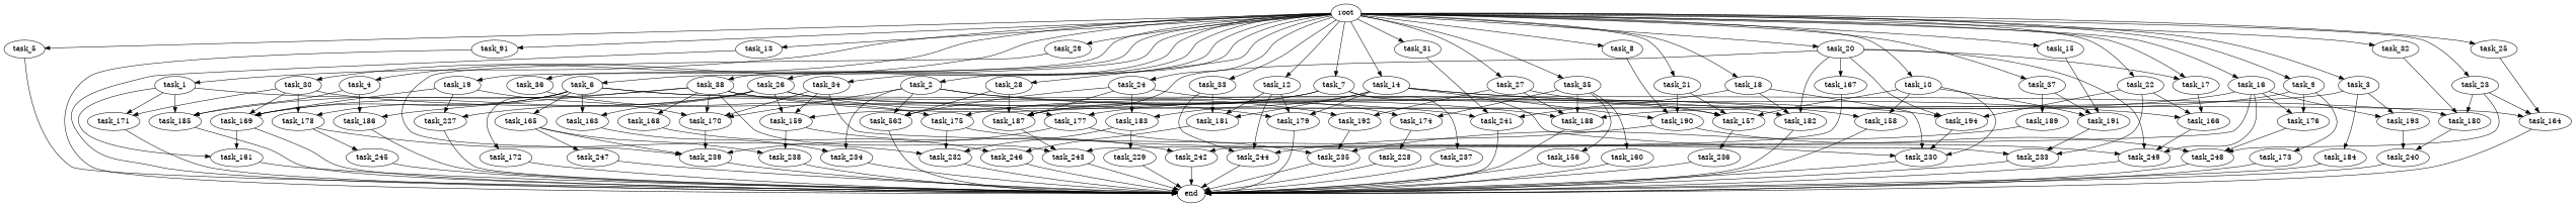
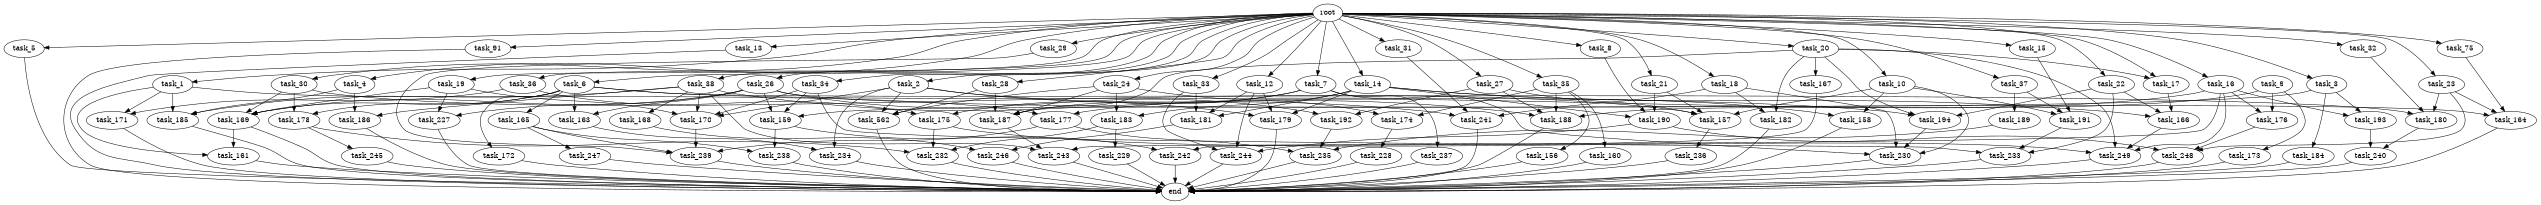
  digraph {
    root
    task_1
    task_2
    task_3
    task_4
    task_5
    task_6
    task_7
    task_8
    task_9
    task_10
    n12 [label=task_91]
    task_12
    task_13
    task_14
    task_15
    task_16
    task_17
    task_18
    task_19
    task_20
    task_21
    task_22
    task_23
    task_24
-   task_25
+   task_25 [label=task_75]
    task_26
    task_27
    task_28
    task_29
    task_30
    task_31
    task_32
    task_33
    task_34
    task_35
    task_36
    task_37
    task_38
    task_161
    task_171
    task_177
    task_185
    n44 [label=task_562]
    task_170
    task_179
    task_188
    task_234
    task_159
    task_184
    task_193
    task_186
    end
    task_163
    task_165
    task_169
    task_172
    task_178
    task_180
    task_194
    task_175
    task_187
    task_230
    task_237
    task_190
    task_173
    task_176
    task_157
    task_158
    task_191
    task_181
    task_244
    task_166
    task_183
    task_243
    task_249
    task_182
    task_241
    task_227
    task_167
    task_233
    task_164
    task_248
    task_174
    task_192
    task_239
    task_156
    task_160
    task_189
    task_168
    task_235
    task_238
    task_242
    task_240
    task_247
    task_232
    task_245
    task_236
    task_246
    task_229
    task_228
    root -> task_1
    root -> task_2
    root -> task_3
    root -> task_4
    root -> task_5
    root -> task_6
    root -> task_7
    root -> task_8
-   root -> task_9
    root -> task_10
    root -> n12
    root -> task_12
    root -> task_13
    root -> task_14
    root -> task_15
    root -> task_16
    root -> task_17
    root -> task_18
    root -> task_19
    root -> task_20
    root -> task_21
    root -> task_22
    root -> task_23
    root -> task_24
    root -> task_25
    root -> task_26
    root -> task_27
    root -> task_28
    root -> task_29
    root -> task_30
    root -> task_31
    root -> task_32
    root -> task_33
    root -> task_34
    root -> task_35
    root -> task_36
    root -> task_37
    root -> task_38
    task_1 -> task_161
    task_1 -> task_171
    task_1 -> task_177
    task_1 -> task_185
    task_2 -> n44
    task_2 -> task_170
    task_2 -> task_179
    task_2 -> task_188
    task_2 -> task_234
    task_3 -> task_159
    task_3 -> task_184
    task_3 -> task_193
    task_4 -> task_185
    task_4 -> task_186
    task_5 -> end
    task_6 -> task_163
    task_6 -> task_165
    task_6 -> task_169
    task_6 -> task_172
    task_6 -> task_178
    task_6 -> task_180
    task_6 -> task_194
    task_7 -> task_175
    task_7 -> task_187
    task_7 -> task_230
    task_7 -> task_237
    task_8 -> task_190
    task_9 -> task_188
    task_9 -> task_173
    task_9 -> task_176
    task_10 -> task_230
    task_10 -> task_157
    task_10 -> task_158
    task_10 -> task_191
    n12 -> end
    task_12 -> task_179
    task_12 -> task_181
    task_12 -> task_244
    task_13 -> end
    task_14 -> task_179
    task_14 -> task_190
    task_14 -> task_158
    task_14 -> task_181
    task_14 -> task_166
    task_14 -> task_183
    task_15 -> task_191
    task_16 -> task_177
    task_16 -> task_193
    task_16 -> task_176
    task_16 -> task_243
    task_16 -> task_249
    task_17 -> task_166
    task_18 -> task_230
    task_18 -> task_182
    task_18 -> task_241
    task_19 -> task_170
    task_19 -> task_169
    task_19 -> task_227
    task_20 -> task_17
    task_20 -> task_194
    task_20 -> task_187
    task_20 -> task_249
    task_20 -> task_182
    task_20 -> task_167
    task_21 -> task_190
    task_21 -> task_157
    task_22 -> task_194
    task_22 -> task_166
    task_22 -> task_233
    task_23 -> task_180
    task_23 -> task_164
    task_23 -> task_248
    task_24 -> n44
    task_24 -> task_187
    task_24 -> task_183
    task_24 -> task_174
    task_25 -> task_164
    task_26 -> task_159
    task_26 -> task_163
    task_26 -> task_169
    task_26 -> task_227
    task_26 -> task_164
    task_26 -> task_192
    task_27 -> task_188
    task_27 -> task_157
    task_27 -> task_192
    task_28 -> n44
    task_28 -> task_187
    task_29 -> task_239
    task_30 -> task_169
    task_30 -> task_178
    task_30 -> task_157
    task_31 -> task_241
    task_32 -> task_180
    task_33 -> task_181
    task_33 -> task_244
    task_34 -> task_170
    task_34 -> task_159
    task_34 -> task_233
    task_35 -> task_188
    task_35 -> task_174
    task_35 -> task_156
    task_35 -> task_160
-   task_30 -> task_171
+   task_36 -> task_171
    task_36 -> task_175
    task_37 -> task_191
    task_37 -> task_189
    task_38 -> task_185
    task_38 -> task_170
    task_38 -> task_186
    task_38 -> task_243
-   task_38 -> task_182
    task_38 -> task_241
    task_38 -> task_168
    task_161 -> end
    task_171 -> end
    task_177 -> task_239
    task_177 -> task_235
    task_185 -> end
    n44 -> end
    task_170 -> task_239
    task_179 -> end
    task_188 -> end
    task_234 -> end
    task_159 -> task_238
    task_159 -> task_242
    task_184 -> end
    task_193 -> task_240
    task_186 -> end
    task_163 -> task_234
    task_165 -> task_239
    task_165 -> task_238
    task_165 -> task_247
    task_169 -> task_161
    task_169 -> end
    task_172 -> end
    task_178 -> task_232
    task_178 -> task_245
    task_180 -> task_240
    task_194 -> task_230
    task_175 -> task_249
    task_175 -> task_232
    task_187 -> task_243
    task_230 -> end
    task_237 -> end
    task_190 -> task_244
    task_190 -> task_248
    task_173 -> end
    task_176 -> task_248
    task_157 -> task_236
    task_158 -> end
    task_191 -> task_233
    task_181 -> task_246
    task_244 -> end
    task_166 -> task_249
    task_183 -> task_232
    task_183 -> task_229
    task_243 -> end
    task_249 -> end
    task_182 -> end
    task_241 -> end
    task_227 -> end
    task_167 -> task_242
    task_233 -> end
    task_164 -> end
    task_248 -> end
    task_174 -> task_228
    task_192 -> task_235
    task_239 -> end
    task_156 -> end
    task_160 -> end
    task_189 -> task_235
    task_168 -> task_246
    task_235 -> end
    task_238 -> end
    task_242 -> end
    task_240 -> end
    task_247 -> end
    task_232 -> end
    task_245 -> end
    task_236 -> end
    task_246 -> end
    task_229 -> end
    task_228 -> end
  }
